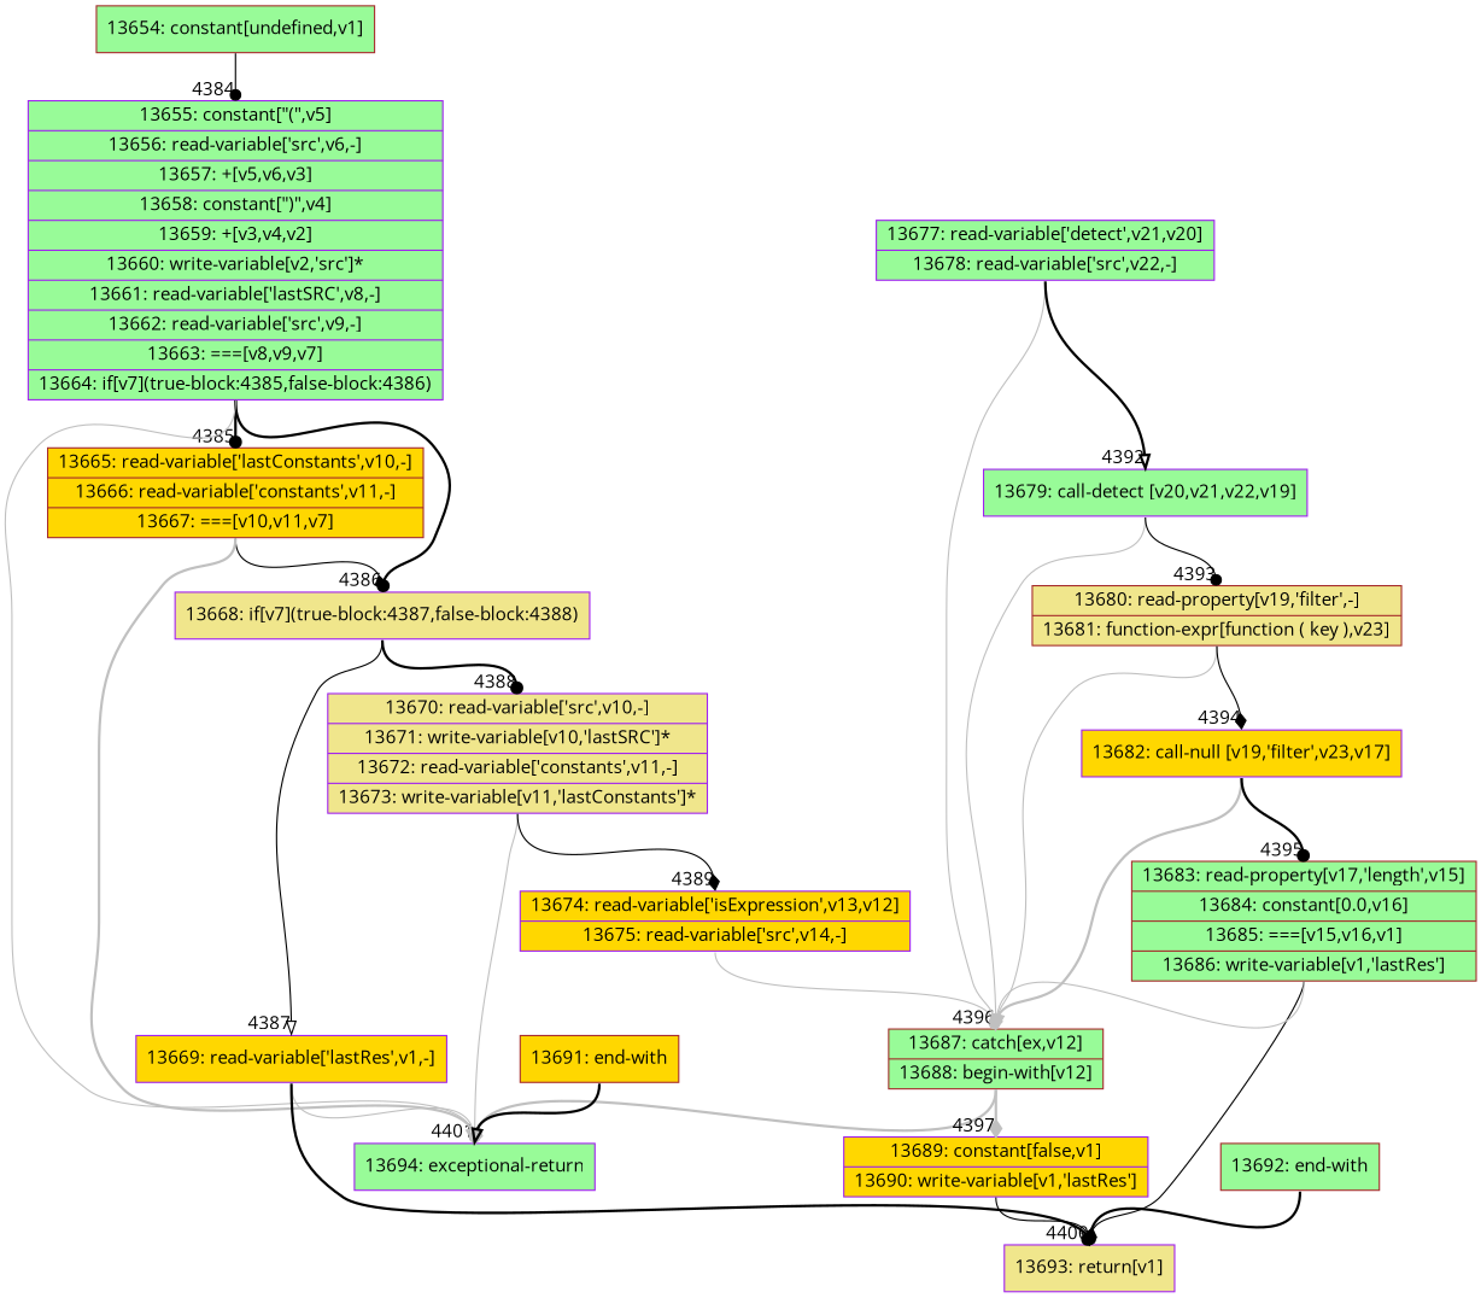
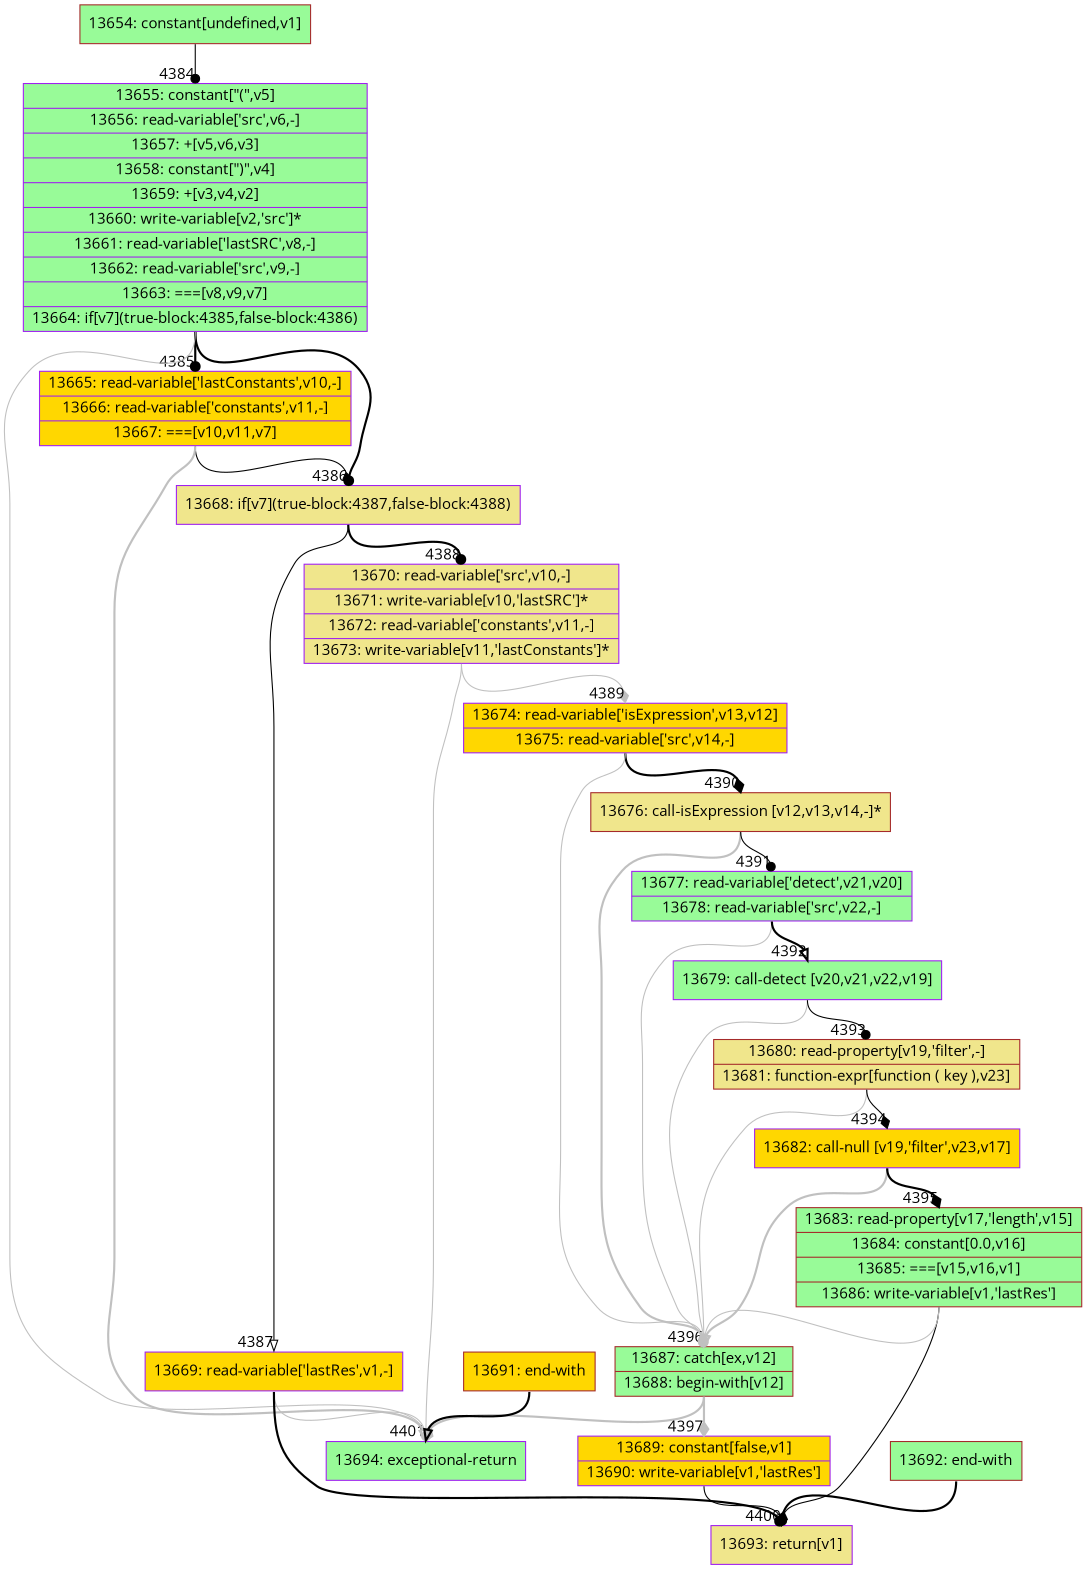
  digraph {
    fontname="Open Sans"
    rankdir=TD
    node [color=purple fillcolor=palegreen fontname="Open Sans" shape=record style=filled]
    edge [arrowhead=dot fontname="Open Sans" headport=n style=solid tailport=s]
    n1 [color=brown label="{13654: constant[undefined,v1]}"]
    n2 [label="{13655: constant[\"(\",v5]|13656: read-variable['src',v6,-]|13657: +[v5,v6,v3]|13658: constant[\")\",v4]|13659: +[v3,v4,v2]|13660: write-variable[v2,'src']*|13661: read-variable['lastSRC',v8,-]|13662: read-variable['src',v9,-]|13663: ===[v8,v9,v7]|13664: if[v7](true-block:4385,false-block:4386)}"]
    n3 [fillcolor=khaki label="{13668: if[v7](true-block:4387,false-block:4388)}"]
-   n4 [color=brown fillcolor=gold label="{13665: read-variable['lastConstants',v10,-]|13666: read-variable['constants',v11,-]|13667: ===[v10,v11,v7]}"]
+   n4 [fillcolor=gold label="{13665: read-variable['lastConstants',v10,-]|13666: read-variable['constants',v11,-]|13667: ===[v10,v11,v7]}"]
    n5 [label="{13694: exceptional-return}"]
    n6 [fillcolor=gold label="{13669: read-variable['lastRes',v1,-]}"]
    n7 [fillcolor=khaki label="{13670: read-variable['src',v10,-]|13671: write-variable[v10,'lastSRC']*|13672: read-variable['constants',v11,-]|13673: write-variable[v11,'lastConstants']*}"]
    n8 [fillcolor=khaki label="{13693: return[v1]}"]
    n9 [fillcolor=gold label="{13674: read-variable['isExpression',v13,v12]|13675: read-variable['src',v14,-]}"]
+   n10 [color=brown fillcolor=khaki label="{13676: call-isExpression [v12,v13,v14,-]*}"]
    n11 [color=brown label="{13687: catch[ex,v12]|13688: begin-with[v12]}"]
    n12 [label="{13677: read-variable['detect',v21,v20]|13678: read-variable['src',v22,-]}"]
    n13 [fillcolor=gold label="{13689: constant[false,v1]|13690: write-variable[v1,'lastRes']}"]
    n14 [label="{13679: call-detect [v20,v21,v22,v19]}"]
    n15 [color=brown fillcolor=khaki label="{13680: read-property[v19,'filter',-]|13681: function-expr[function ( key ),v23]}"]
    n16 [fillcolor=gold label="{13682: call-null [v19,'filter',v23,v17]}"]
    n17 [color=brown label="{13683: read-property[v17,'length',v15]|13684: constant[0.0,v16]|13685: ===[v15,v16,v1]|13686: write-variable[v1,'lastRes']}"]
    n18 [color=brown fillcolor=gold label="{13691: end-with}"]
    n19 [color=brown label="{13692: end-with}"]
    n1 -> n2 [headlabel="      4384"]
    n2 -> n3 [headlabel="      4386" style=bold]
    n2 -> n4 [headlabel="      4385" style=bold]
    n2 -> n5 [arrowhead=onormal color=gray headlabel="      4401"]
    n3 -> n6 [arrowhead=onormal headlabel="      4387"]
    n3 -> n7 [headlabel="      4388" style=bold]
    n4 -> n3 [arrowhead=diamond]
    n4 -> n5 [arrowhead=onormal color=gray style=bold]
    n6 -> n5 [arrowhead=onormal color=gray]
    n6 -> n8 [headlabel="      4400" style=bold]
    n7 -> n5 [color=gray]
-   n7 -> n9 [arrowhead=diamond headlabel="      4389"]
+   n7 -> n9 [arrowhead=diamond headlabel="      4389" color=gray]
+   n9 -> n10 [arrowhead=diamond headlabel="      4390" style=bold]
    n9 -> n11 [color=gray headlabel="      4396"]
+   n10 -> n11 [color=gray style=bold]
+   n10 -> n12 [headlabel="      4391"]
    n11 -> n5 [arrowhead=diamond color=gray style=bold]
    n11 -> n13 [arrowhead=diamond color=gray headlabel="      4397" style=bold]
    n12 -> n11 [arrowhead=diamond color=gray]
    n12 -> n14 [arrowhead=onormal headlabel="      4392" style=bold]
    n13 -> n8 [arrowhead=onormal]
    n14 -> n11 [arrowhead=diamond color=gray]
    n14 -> n15 [headlabel="      4393"]
    n15 -> n11 [arrowhead=diamond color=gray]
    n15 -> n16 [arrowhead=diamond headlabel="      4394"]
    n16 -> n11 [arrowhead=onormal color=gray style=bold]
-   n16 -> n17 [headlabel="      4395" style=bold]
+   n16 -> n17 [arrowhead=diamond headlabel="      4395" style=bold]
    n17 -> n8
    n17 -> n11 [arrowhead=onormal color=gray]
    n18 -> n5 [arrowhead=onormal style=bold]
    n19 -> n8 [arrowhead=diamond style=bold]
  }
